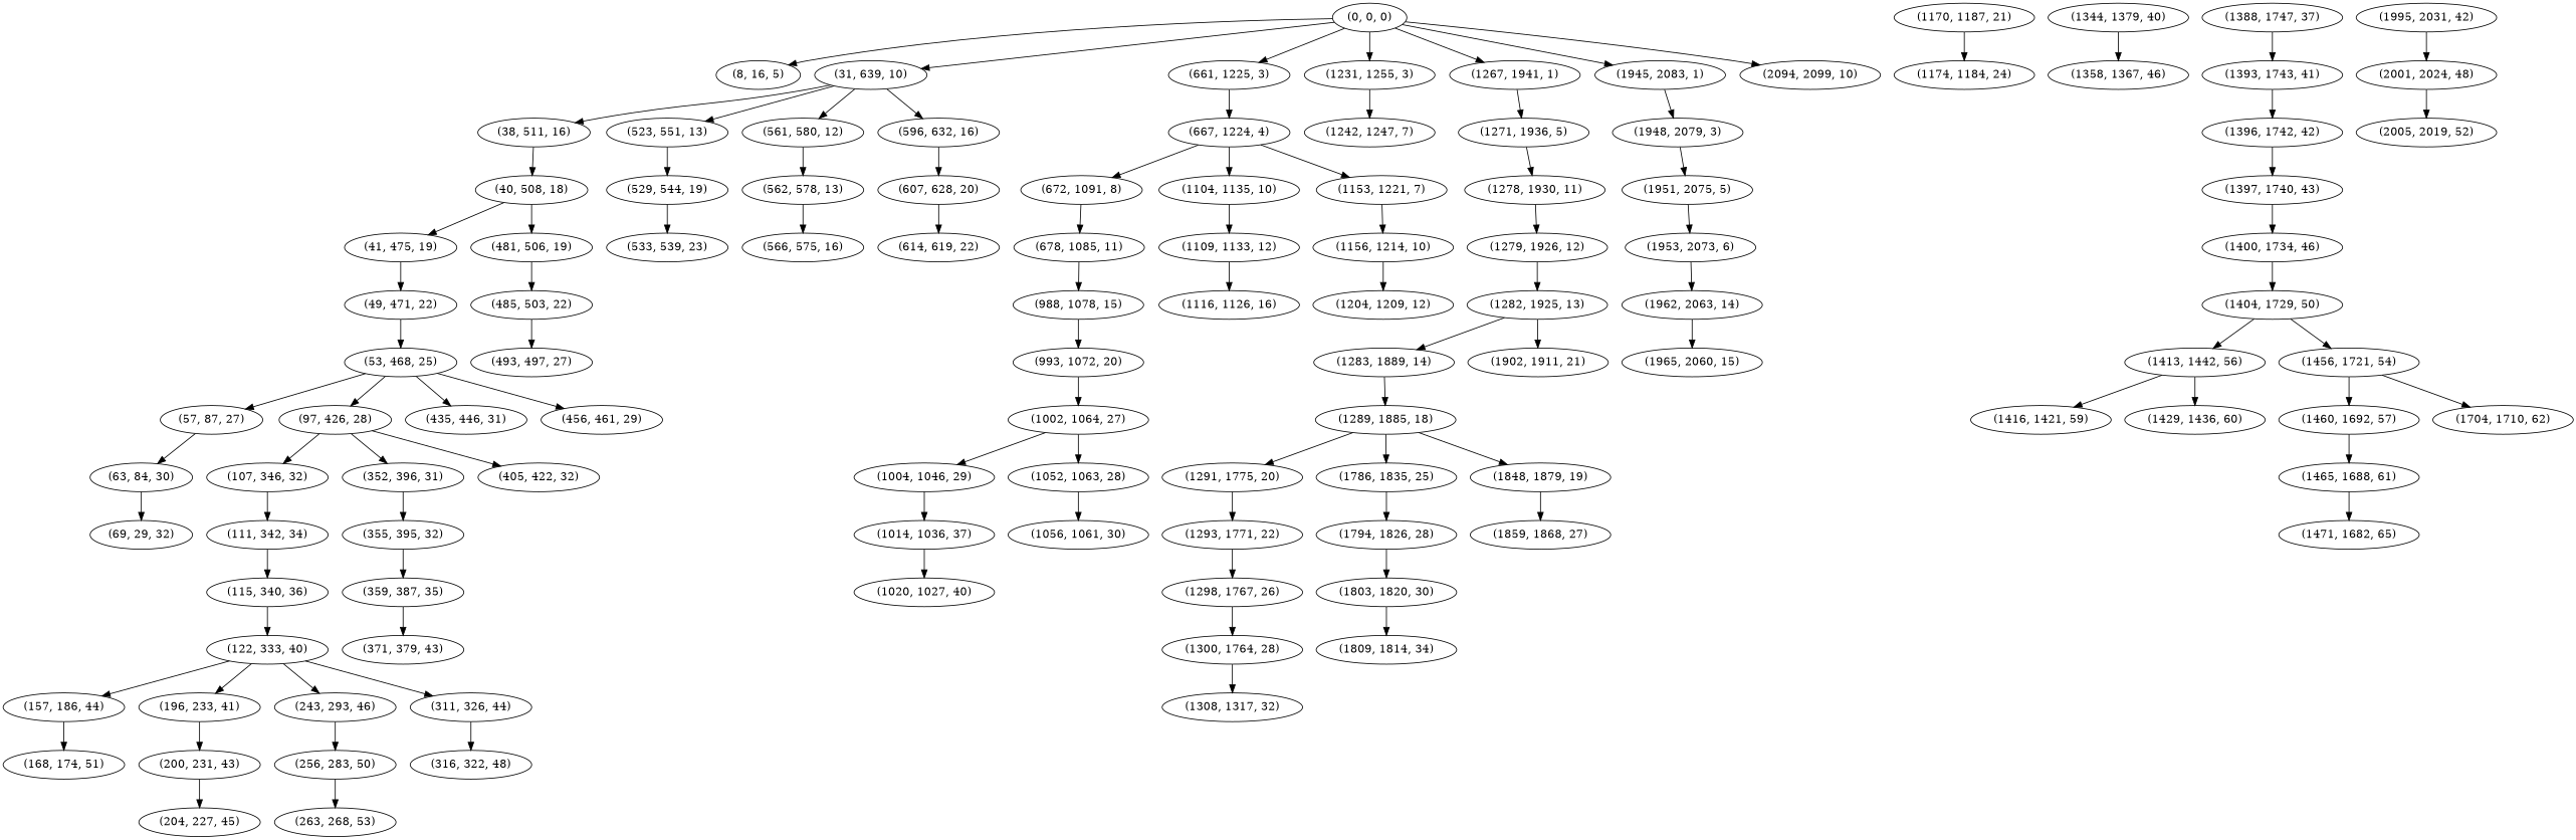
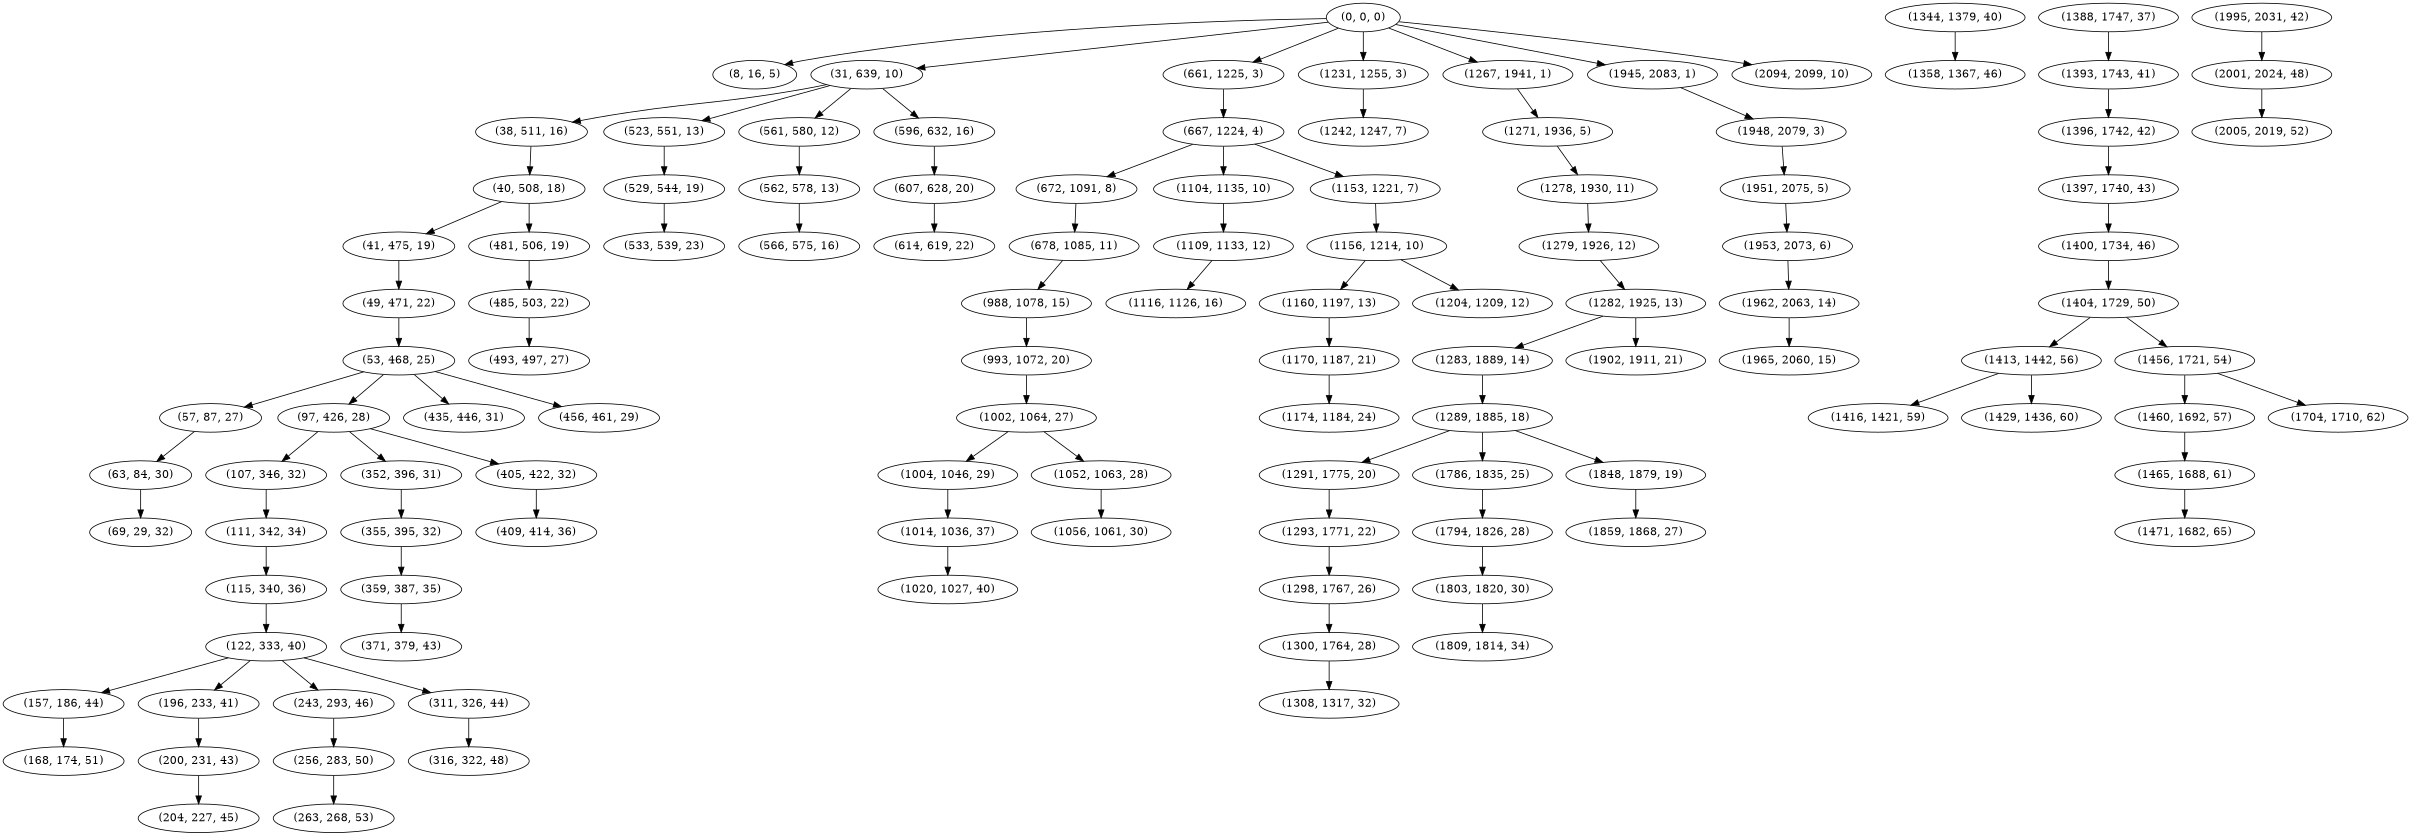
  digraph {
    "(0, 0, 0)"
    "(8, 16, 5)"
    "(31, 639, 10)"
    "(661, 1225, 3)"
    "(1231, 1255, 3)"
    "(1267, 1941, 1)"
    "(1945, 2083, 1)"
    "(2094, 2099, 10)"
    "(38, 511, 16)"
    "(523, 551, 13)"
    "(561, 580, 12)"
    "(596, 632, 16)"
    "(667, 1224, 4)"
    "(1242, 1247, 7)"
    "(1271, 1936, 5)"
    "(1948, 2079, 3)"
    "(40, 508, 18)"
    "(529, 544, 19)"
    "(562, 578, 13)"
    "(607, 628, 20)"
    "(41, 475, 19)"
    "(481, 506, 19)"
    "(49, 471, 22)"
    "(485, 503, 22)"
    "(53, 468, 25)"
    "(57, 87, 27)"
    "(97, 426, 28)"
    "(435, 446, 31)"
    "(456, 461, 29)"
    "(63, 84, 30)"
    "(107, 346, 32)"
    "(352, 396, 31)"
    "(405, 422, 32)"
    n34 [label="(69, 29, 32)"]
    "(111, 342, 34)"
    "(355, 395, 32)"
+   "(409, 414, 36)"
    "(115, 340, 36)"
    "(122, 333, 40)"
    "(157, 186, 44)"
    "(196, 233, 41)"
    "(243, 293, 46)"
    "(311, 326, 44)"
    "(168, 174, 51)"
    "(200, 231, 43)"
    "(256, 283, 50)"
    "(316, 322, 48)"
    "(204, 227, 45)"
    "(263, 268, 53)"
    "(359, 387, 35)"
    "(371, 379, 43)"
    "(493, 497, 27)"
    "(533, 539, 23)"
    "(566, 575, 16)"
    "(614, 619, 22)"
    "(672, 1091, 8)"
    "(1104, 1135, 10)"
    "(1153, 1221, 7)"
    "(678, 1085, 11)"
    "(1109, 1133, 12)"
    "(1156, 1214, 10)"
    "(988, 1078, 15)"
    "(993, 1072, 20)"
    "(1002, 1064, 27)"
    "(1004, 1046, 29)"
    "(1052, 1063, 28)"
    "(1014, 1036, 37)"
    "(1056, 1061, 30)"
    "(1020, 1027, 40)"
    "(1116, 1126, 16)"
+   "(1160, 1197, 13)"
    "(1204, 1209, 12)"
    "(1170, 1187, 21)"
    "(1174, 1184, 24)"
    "(1278, 1930, 11)"
    "(1279, 1926, 12)"
    "(1282, 1925, 13)"
    "(1283, 1889, 14)"
    "(1902, 1911, 21)"
    "(1289, 1885, 18)"
    "(1291, 1775, 20)"
    "(1786, 1835, 25)"
    "(1848, 1879, 19)"
    "(1293, 1771, 22)"
    "(1794, 1826, 28)"
    "(1859, 1868, 27)"
    "(1298, 1767, 26)"
    "(1300, 1764, 28)"
    "(1308, 1317, 32)"
    "(1344, 1379, 40)"
    "(1358, 1367, 46)"
    "(1388, 1747, 37)"
    "(1393, 1743, 41)"
    "(1396, 1742, 42)"
    "(1397, 1740, 43)"
    "(1400, 1734, 46)"
    "(1404, 1729, 50)"
    "(1413, 1442, 56)"
    "(1456, 1721, 54)"
    "(1416, 1421, 59)"
    "(1429, 1436, 60)"
    "(1460, 1692, 57)"
    "(1704, 1710, 62)"
    "(1465, 1688, 61)"
    "(1471, 1682, 65)"
    "(1803, 1820, 30)"
    "(1809, 1814, 34)"
    "(1951, 2075, 5)"
    "(1953, 2073, 6)"
    "(1962, 2063, 14)"
    "(1965, 2060, 15)"
    "(1995, 2031, 42)"
    "(2001, 2024, 48)"
    "(2005, 2019, 52)"
    "(0, 0, 0)" -> "(8, 16, 5)"
    "(0, 0, 0)" -> "(31, 639, 10)"
    "(0, 0, 0)" -> "(661, 1225, 3)"
    "(0, 0, 0)" -> "(1231, 1255, 3)"
    "(0, 0, 0)" -> "(1267, 1941, 1)"
    "(0, 0, 0)" -> "(1945, 2083, 1)"
    "(0, 0, 0)" -> "(2094, 2099, 10)"
    "(31, 639, 10)" -> "(38, 511, 16)"
    "(31, 639, 10)" -> "(523, 551, 13)"
    "(31, 639, 10)" -> "(561, 580, 12)"
    "(31, 639, 10)" -> "(596, 632, 16)"
    "(661, 1225, 3)" -> "(667, 1224, 4)"
    "(1231, 1255, 3)" -> "(1242, 1247, 7)"
    "(1267, 1941, 1)" -> "(1271, 1936, 5)"
    "(1945, 2083, 1)" -> "(1948, 2079, 3)"
    "(38, 511, 16)" -> "(40, 508, 18)"
    "(523, 551, 13)" -> "(529, 544, 19)"
    "(561, 580, 12)" -> "(562, 578, 13)"
    "(596, 632, 16)" -> "(607, 628, 20)"
    "(667, 1224, 4)" -> "(672, 1091, 8)"
    "(667, 1224, 4)" -> "(1104, 1135, 10)"
    "(667, 1224, 4)" -> "(1153, 1221, 7)"
    "(1271, 1936, 5)" -> "(1278, 1930, 11)"
    "(1948, 2079, 3)" -> "(1951, 2075, 5)"
    "(40, 508, 18)" -> "(41, 475, 19)"
    "(40, 508, 18)" -> "(481, 506, 19)"
    "(529, 544, 19)" -> "(533, 539, 23)"
    "(562, 578, 13)" -> "(566, 575, 16)"
    "(607, 628, 20)" -> "(614, 619, 22)"
    "(41, 475, 19)" -> "(49, 471, 22)"
    "(481, 506, 19)" -> "(485, 503, 22)"
    "(49, 471, 22)" -> "(53, 468, 25)"
    "(485, 503, 22)" -> "(493, 497, 27)"
    "(53, 468, 25)" -> "(57, 87, 27)"
    "(53, 468, 25)" -> "(97, 426, 28)"
    "(53, 468, 25)" -> "(435, 446, 31)"
    "(53, 468, 25)" -> "(456, 461, 29)"
    "(57, 87, 27)" -> "(63, 84, 30)"
    "(97, 426, 28)" -> "(107, 346, 32)"
    "(97, 426, 28)" -> "(352, 396, 31)"
    "(97, 426, 28)" -> "(405, 422, 32)"
    "(63, 84, 30)" -> n34
    "(107, 346, 32)" -> "(111, 342, 34)"
    "(352, 396, 31)" -> "(355, 395, 32)"
+   "(405, 422, 32)" -> "(409, 414, 36)"
    "(111, 342, 34)" -> "(115, 340, 36)"
    "(355, 395, 32)" -> "(359, 387, 35)"
    "(115, 340, 36)" -> "(122, 333, 40)"
    "(122, 333, 40)" -> "(157, 186, 44)"
    "(122, 333, 40)" -> "(196, 233, 41)"
    "(122, 333, 40)" -> "(243, 293, 46)"
    "(122, 333, 40)" -> "(311, 326, 44)"
    "(157, 186, 44)" -> "(168, 174, 51)"
    "(196, 233, 41)" -> "(200, 231, 43)"
    "(243, 293, 46)" -> "(256, 283, 50)"
    "(311, 326, 44)" -> "(316, 322, 48)"
    "(200, 231, 43)" -> "(204, 227, 45)"
    "(256, 283, 50)" -> "(263, 268, 53)"
    "(359, 387, 35)" -> "(371, 379, 43)"
    "(672, 1091, 8)" -> "(678, 1085, 11)"
    "(1104, 1135, 10)" -> "(1109, 1133, 12)"
    "(1153, 1221, 7)" -> "(1156, 1214, 10)"
    "(678, 1085, 11)" -> "(988, 1078, 15)"
    "(1109, 1133, 12)" -> "(1116, 1126, 16)"
+   "(1156, 1214, 10)" -> "(1160, 1197, 13)"
    "(1156, 1214, 10)" -> "(1204, 1209, 12)"
    "(988, 1078, 15)" -> "(993, 1072, 20)"
    "(993, 1072, 20)" -> "(1002, 1064, 27)"
    "(1002, 1064, 27)" -> "(1004, 1046, 29)"
    "(1002, 1064, 27)" -> "(1052, 1063, 28)"
    "(1004, 1046, 29)" -> "(1014, 1036, 37)"
    "(1052, 1063, 28)" -> "(1056, 1061, 30)"
    "(1014, 1036, 37)" -> "(1020, 1027, 40)"
+   "(1160, 1197, 13)" -> "(1170, 1187, 21)"
    "(1170, 1187, 21)" -> "(1174, 1184, 24)"
    "(1278, 1930, 11)" -> "(1279, 1926, 12)"
    "(1279, 1926, 12)" -> "(1282, 1925, 13)"
    "(1282, 1925, 13)" -> "(1283, 1889, 14)"
    "(1282, 1925, 13)" -> "(1902, 1911, 21)"
    "(1283, 1889, 14)" -> "(1289, 1885, 18)"
    "(1289, 1885, 18)" -> "(1291, 1775, 20)"
    "(1289, 1885, 18)" -> "(1786, 1835, 25)"
    "(1289, 1885, 18)" -> "(1848, 1879, 19)"
    "(1291, 1775, 20)" -> "(1293, 1771, 22)"
    "(1786, 1835, 25)" -> "(1794, 1826, 28)"
    "(1848, 1879, 19)" -> "(1859, 1868, 27)"
    "(1293, 1771, 22)" -> "(1298, 1767, 26)"
    "(1794, 1826, 28)" -> "(1803, 1820, 30)"
    "(1298, 1767, 26)" -> "(1300, 1764, 28)"
    "(1300, 1764, 28)" -> "(1308, 1317, 32)"
    "(1344, 1379, 40)" -> "(1358, 1367, 46)"
    "(1388, 1747, 37)" -> "(1393, 1743, 41)"
    "(1393, 1743, 41)" -> "(1396, 1742, 42)"
    "(1396, 1742, 42)" -> "(1397, 1740, 43)"
    "(1397, 1740, 43)" -> "(1400, 1734, 46)"
    "(1400, 1734, 46)" -> "(1404, 1729, 50)"
    "(1404, 1729, 50)" -> "(1413, 1442, 56)"
    "(1404, 1729, 50)" -> "(1456, 1721, 54)"
    "(1413, 1442, 56)" -> "(1416, 1421, 59)"
    "(1413, 1442, 56)" -> "(1429, 1436, 60)"
    "(1456, 1721, 54)" -> "(1460, 1692, 57)"
    "(1456, 1721, 54)" -> "(1704, 1710, 62)"
    "(1460, 1692, 57)" -> "(1465, 1688, 61)"
    "(1465, 1688, 61)" -> "(1471, 1682, 65)"
    "(1803, 1820, 30)" -> "(1809, 1814, 34)"
    "(1951, 2075, 5)" -> "(1953, 2073, 6)"
    "(1953, 2073, 6)" -> "(1962, 2063, 14)"
    "(1962, 2063, 14)" -> "(1965, 2060, 15)"
    "(1995, 2031, 42)" -> "(2001, 2024, 48)"
    "(2001, 2024, 48)" -> "(2005, 2019, 52)"
  }
